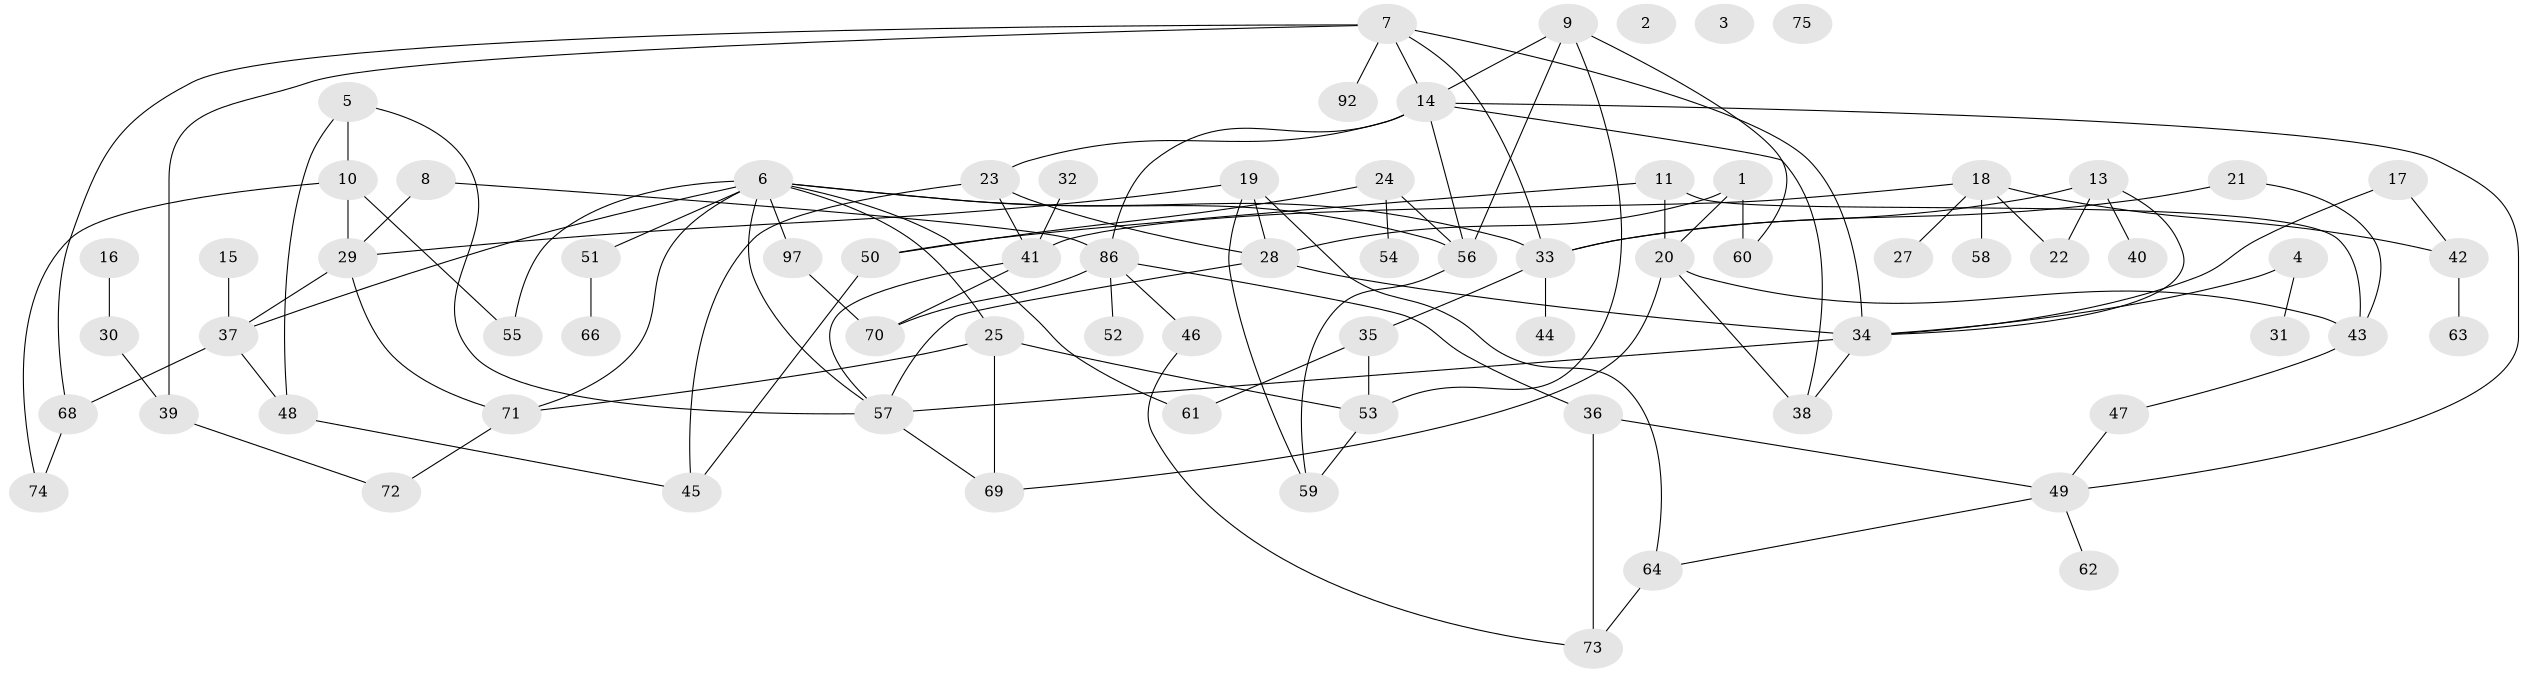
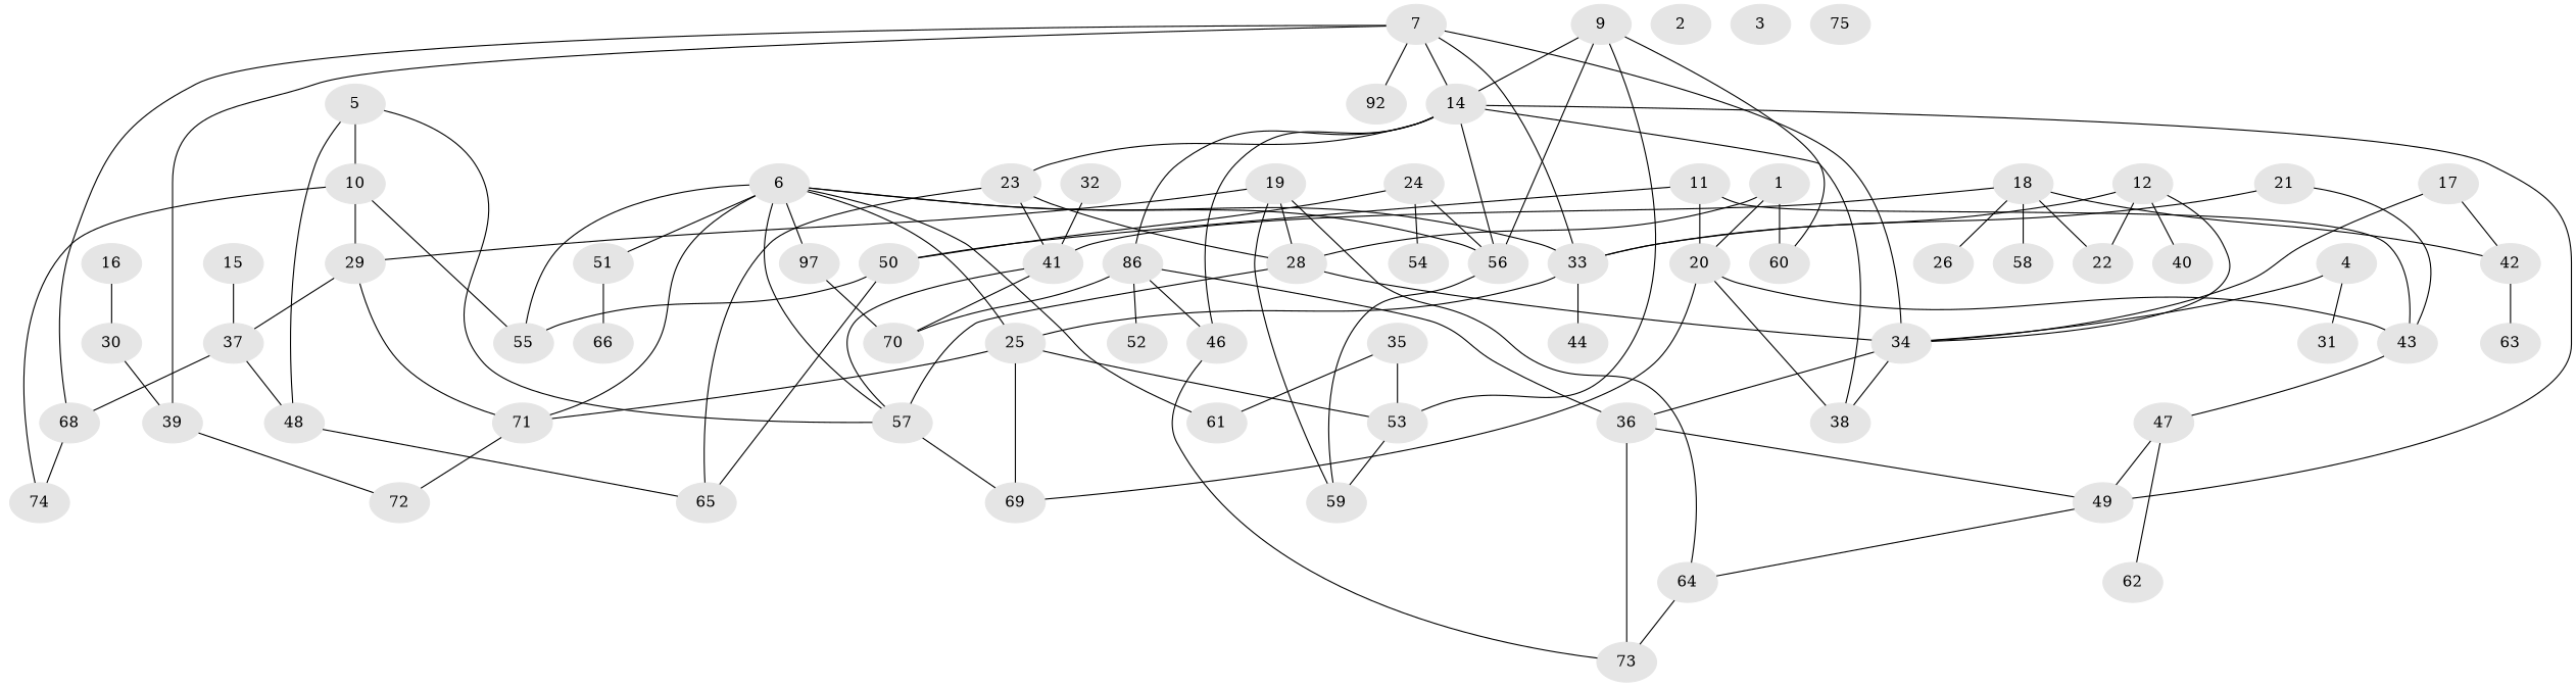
  graph {
    node [color=gray90 style=filled]
    1
    20
    28
    60
    43
    38
    69
    34
    57
    2
    3
    4
    31
    36
    5
    10
    48
    55
    29
    74
-   65 [label=45]
+   65
    6
    25
    33
    37
    51
    56
    61
    n29 [label=97]
    71
    53
    35
    44
    68
    66
    59
    70
    72
    7
    n40 [label=92]
    14
    39
    n43 [label=86]
    23
    46
    49
-   8
    52
    9
    11
    50
    47
-   13
+   13 [label=12]
    22
    40
    41
    73
    64
    62
    15
    16
    30
    17
    42
    63
    18
-   27
+   27 [label=26]
    58
    19
    21
    24
    54
    32
    n74 [label=75]
    1 -- 20
    1 -- 28
    1 -- 60
    20 -- 43
    20 -- 38
    20 -- 69
    28 -- 34
    28 -- 57
    43 -- 47
    34 -- 38
-   34 -- 57
+   34 -- 36
    57 -- 69
    4 -- 34
    4 -- 31
    36 -- 49
    36 -- 73
    5 -- 57
    5 -- 10
    5 -- 48
    10 -- 55
    10 -- 29
    10 -- 74
    48 -- 65
    29 -- 37
    29 -- 71
    6 -- 57
    6 -- 55
    6 -- 25
    6 -- 33
-   6 -- 37
    6 -- 51
    6 -- 56
    6 -- 61
    6 -- n29
    6 -- 71
    25 -- 69
    25 -- 71
    25 -- 53
-   33 -- 35
+   33 -- 25
    33 -- 44
    37 -- 48
    37 -- 68
    51 -- 66
    56 -- 59
    n29 -- 70
    71 -- 72
    53 -- 59
    35 -- 61
    35 -- 53
    68 -- 74
    7 -- 34
    7 -- 33
    7 -- 68
    7 -- n40
    7 -- 14
    7 -- 39
    14 -- 38
    14 -- 56
    14 -- n43
    14 -- 23
+   14 -- 46
    14 -- 49
    39 -- 72
    n43 -- 36
    n43 -- 70
    n43 -- 46
    n43 -- 52
    23 -- 28
    23 -- 65
    23 -- 41
    46 -- 73
    49 -- 64
-   49 -- 62
-   8 -- 29
-   8 -- n43
+   47 -- 62
    9 -- 60
    9 -- 56
    9 -- 53
    9 -- 14
    11 -- 20
    11 -- 43
    11 -- 50
+   50 -- 55
    50 -- 65
    47 -- 49
    13 -- 34
    13 -- 33
    13 -- 22
    13 -- 40
    41 -- 57
    41 -- 70
    64 -- 73
    15 -- 37
    16 -- 30
    30 -- 39
    17 -- 34
    17 -- 42
    42 -- 63
    18 -- 22
    18 -- 41
    18 -- 42
    18 -- 27
    18 -- 58
    19 -- 28
    19 -- 29
    19 -- 59
    19 -- 64
    21 -- 43
    21 -- 33
    24 -- 56
    24 -- 50
    24 -- 54
    32 -- 41
  }
